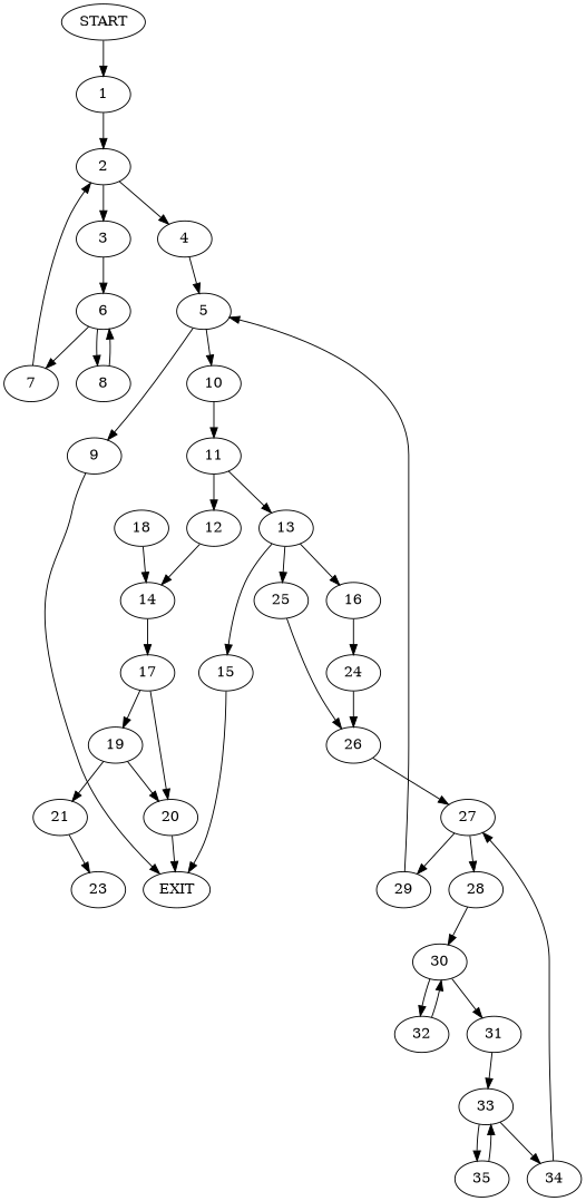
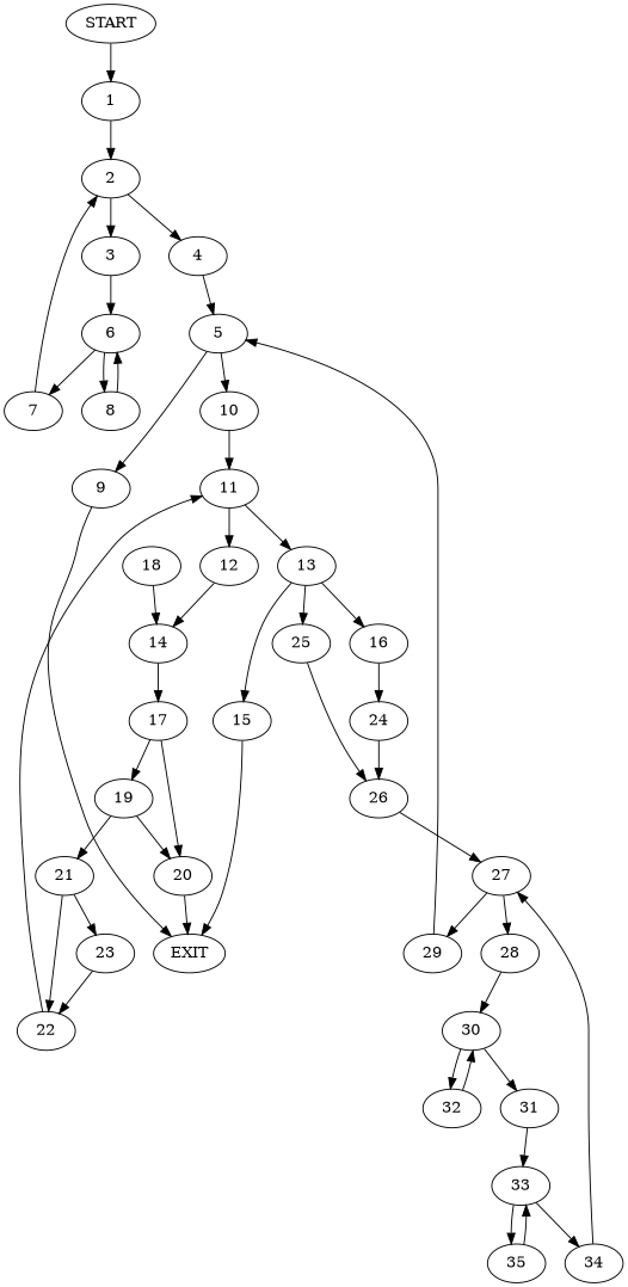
  digraph {
    n1 [label=START]
    1
    2
    n4 [label=EXIT]
    3
    4
    6
    5
    7
    8
    9
    10
    11
    12
    13
    14
    15
    16
    25
    17
    24
    19
    20
    18
    26
    21
+   22
    23
    27
    28
    29
    30
    31
    32
    33
    34
    35
    n1 -> 1
    1 -> 2
    2 -> 3
    2 -> 4
    3 -> 6
    4 -> 5
    6 -> 7
    6 -> 8
    5 -> 9
    5 -> 10
    7 -> 2
    8 -> 6
    9 -> n4
    10 -> 11
    11 -> 12
    11 -> 13
    12 -> 14
    13 -> 15
    13 -> 16
    13 -> 25
    14 -> 17
    15 -> n4
    16 -> 24
    25 -> 26
    17 -> 19
    17 -> 20
    24 -> 26
    19 -> 20
    19 -> 21
    20 -> n4
    18 -> 14
    26 -> 27
+   21 -> 22
    21 -> 23
+   22 -> 11
+   23 -> 22
    27 -> 28
    27 -> 29
    28 -> 30
    29 -> 5
    30 -> 31
    30 -> 32
    31 -> 33
    32 -> 30
    33 -> 34
    33 -> 35
    34 -> 27
    35 -> 33
  }
